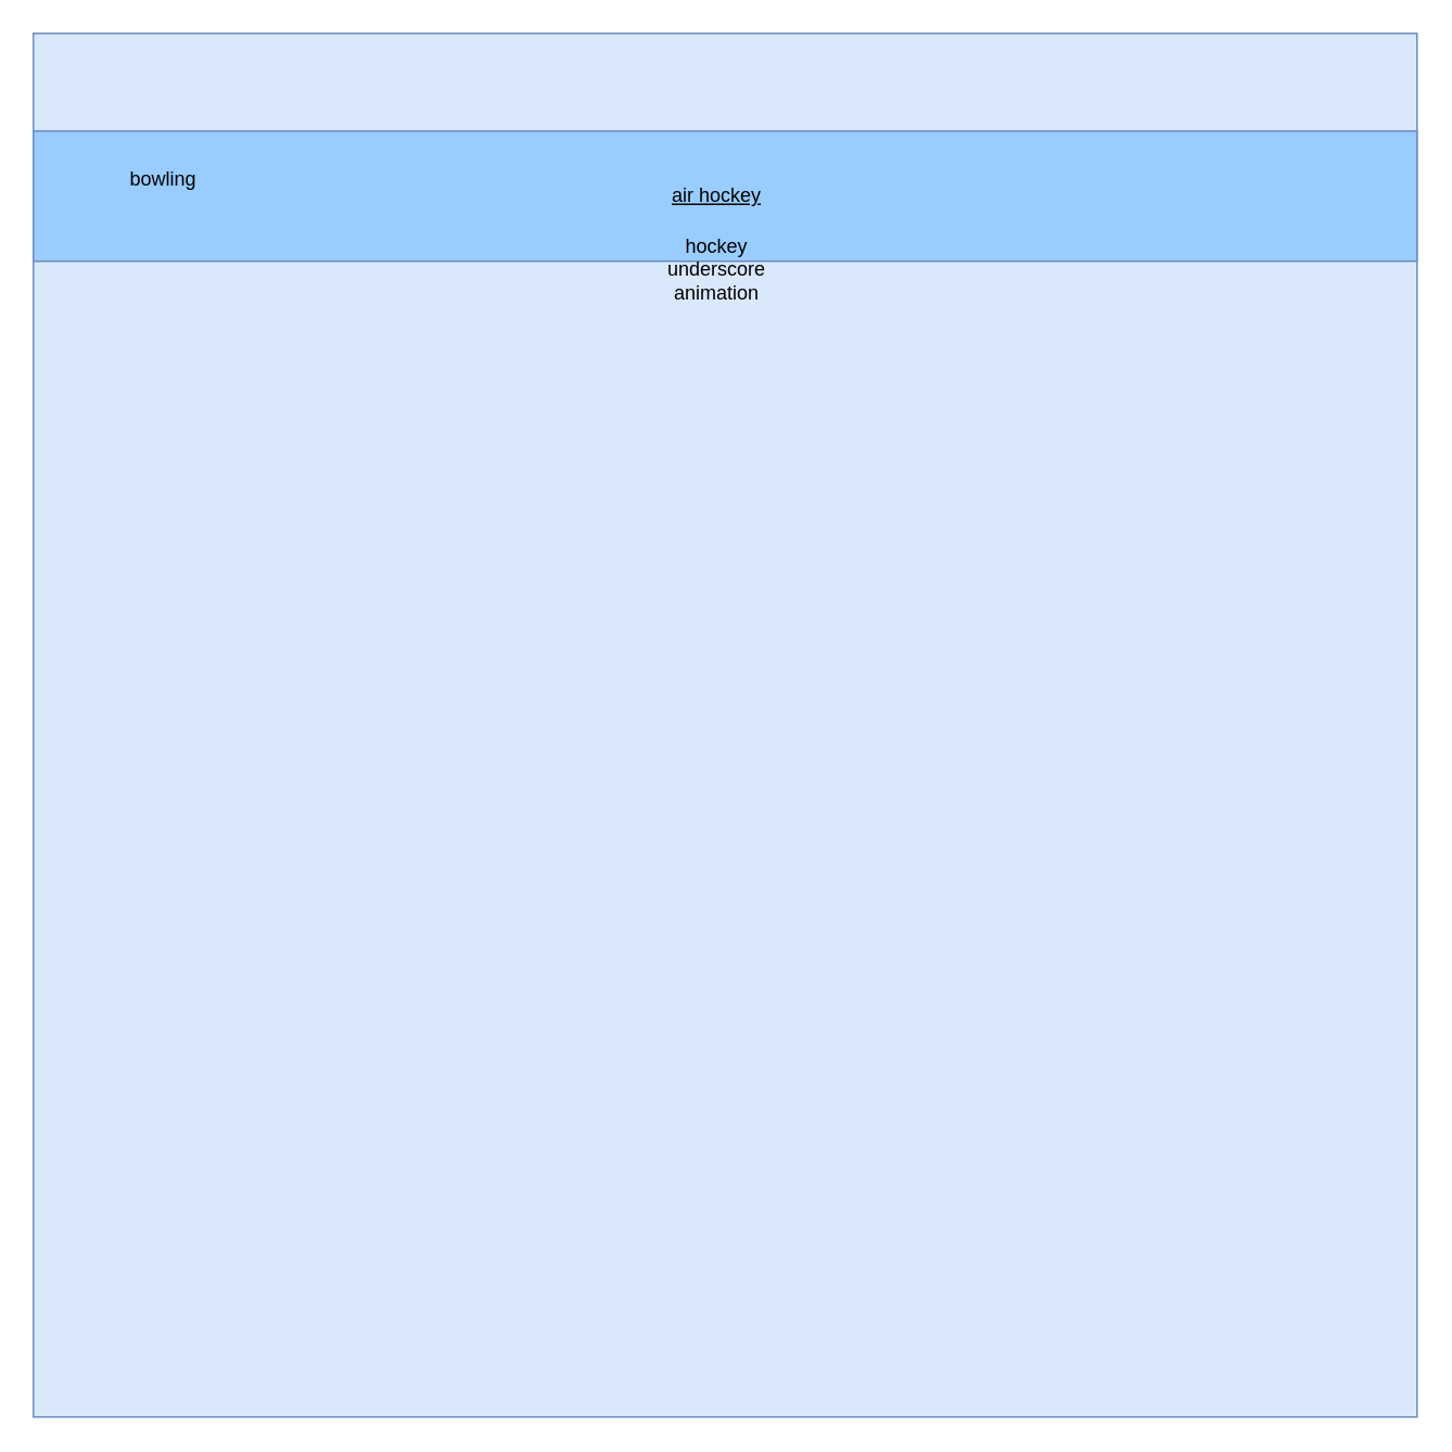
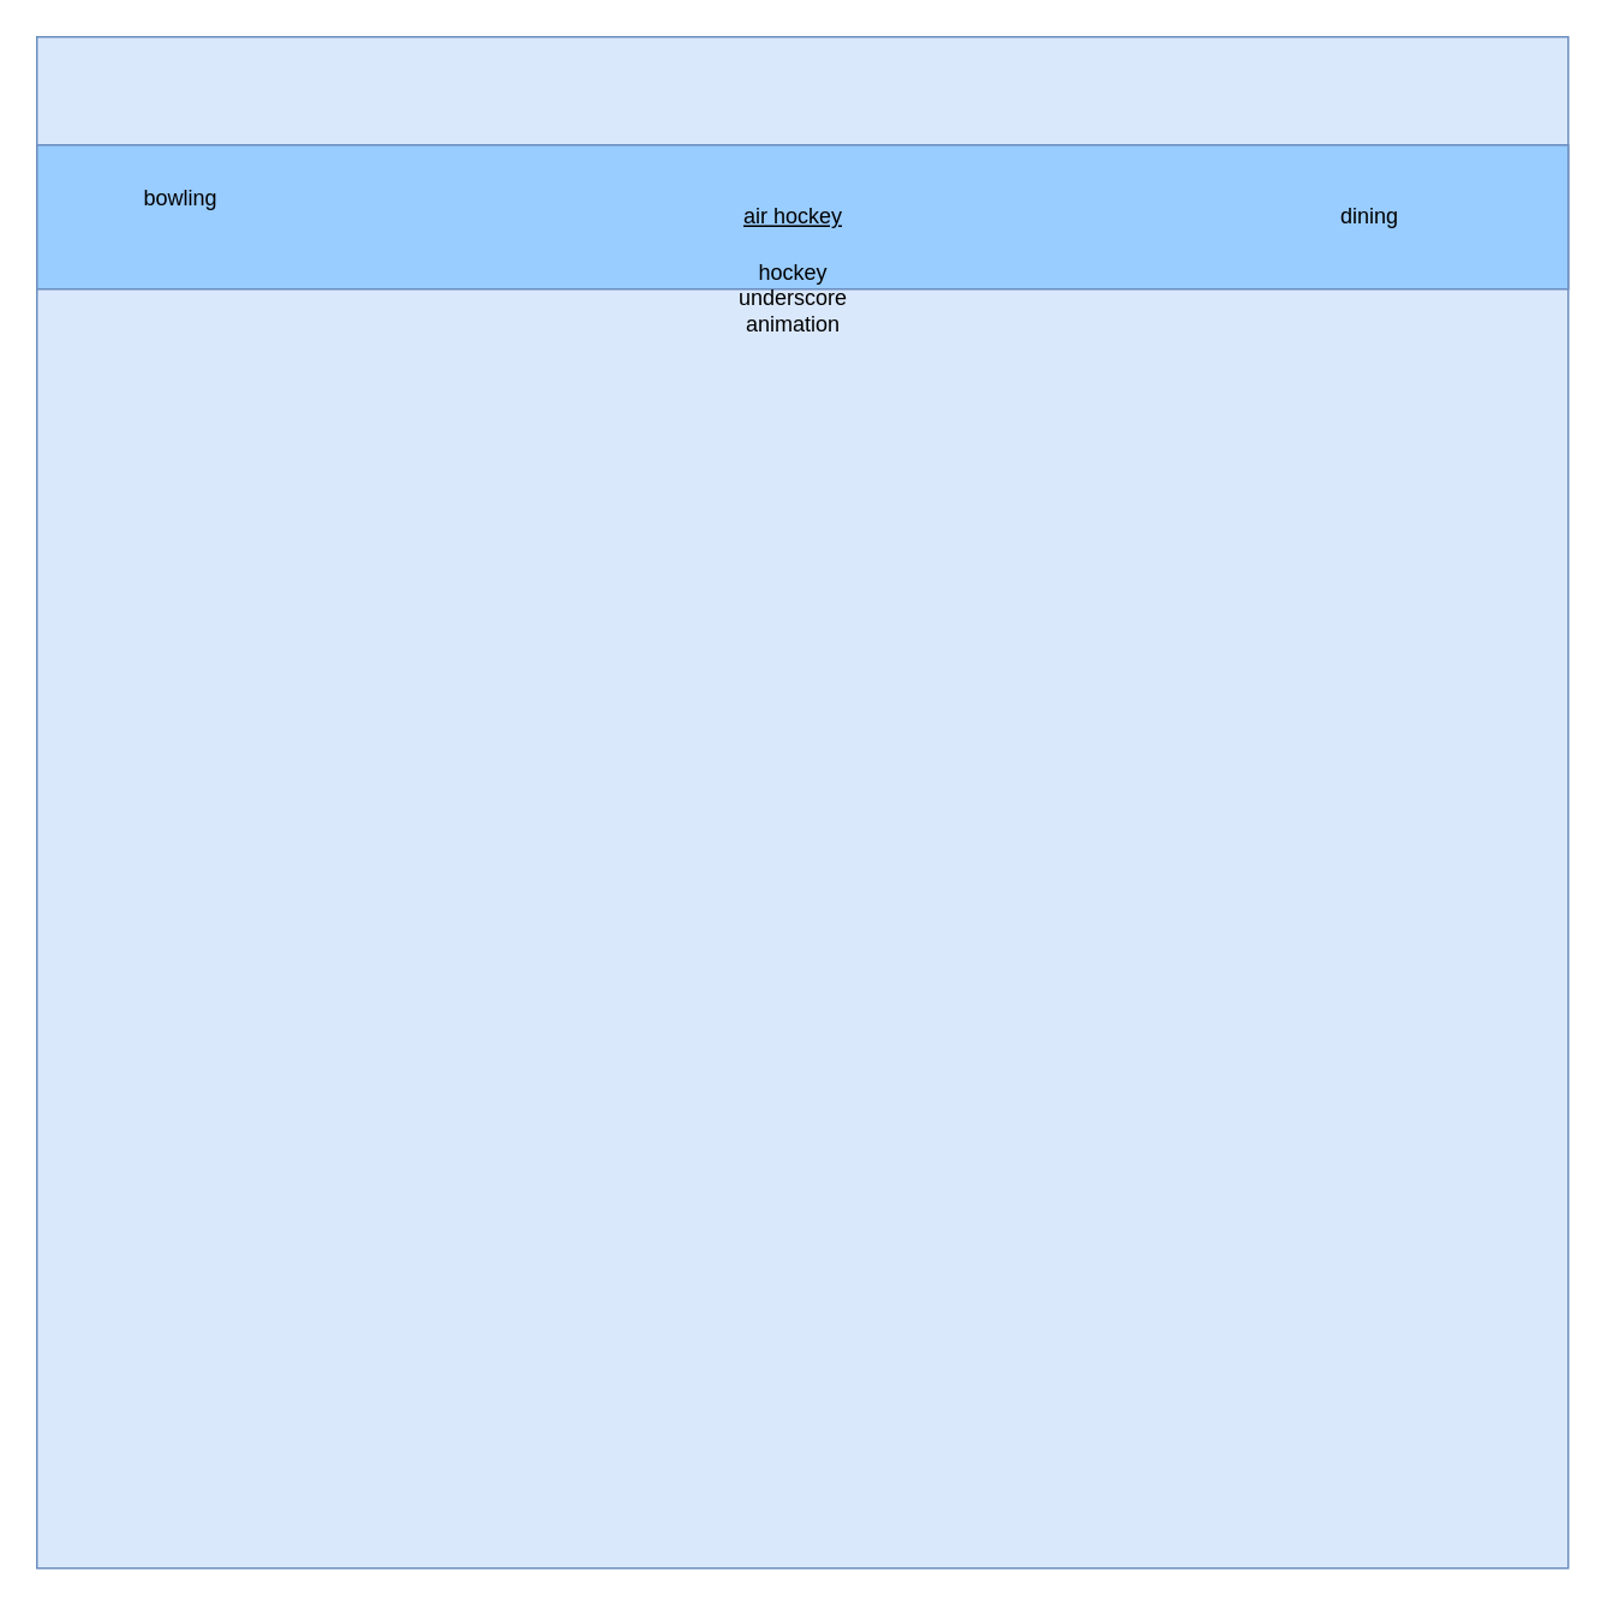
  <mxCell id="0" />
  <mxCell id="1" parent="0" />
  <mxCell id="2" value="" style="whiteSpace=wrap;html=1;aspect=fixed;strokeColor=#6c8ebf;fillColor=#dae8fc;" parent="1" vertex="1"><mxGeometry width="850" height="850" as="geometry" x="20" y="20" /></mxCell>
  <mxCell id="3" value="" style="shape=image;html=1;verticalAlign=top;verticalLabelPosition=bottom;labelBackgroundColor=#ffffff;imageAspect=0;aspect=fixed;image=https://cdn4.iconfinder.com/data/icons/sports-outline-24-px/24/Bowling_pin_sport_game_ball_2-128.png;strokeColor=#CCFFE6;" parent="1" vertex="1"><mxGeometry x="200" y="250" width="298" height="298" as="geometry" /></mxCell>
  <mxCell id="4" value="" style="shape=image;html=1;verticalAlign=top;verticalLabelPosition=bottom;labelBackgroundColor=#ffffff;imageAspect=0;aspect=fixed;image=https://cdn1.iconfinder.com/data/icons/hawcons/32/700410-icon-4-bowling-ball-128.png;strokeColor=#CCFFE6;" parent="1" vertex="1"><mxGeometry x="360" y="340" width="268" height="268" as="geometry" /></mxCell>
  <mxCell id="5" value="" style="rounded=0;whiteSpace=wrap;html=1;strokeColor=#6c8ebf;fillColor=#99CCFF;" parent="1" vertex="1"><mxGeometry y="80" width="850" height="80" as="geometry" x="20" /></mxCell>
  <mxCell id="6" value="air hockey" style="text;html=1;strokeColor=none;fillColor=none;align=center;verticalAlign=middle;whiteSpace=wrap;rounded=0;fontStyle=4" parent="1" vertex="1"><mxGeometry x="410" y="105" width="60" height="30" as="geometry" /></mxCell>
  <mxCell id="7" value="bowling" style="text;html=1;strokeColor=none;fillColor=none;align=center;verticalAlign=middle;whiteSpace=wrap;rounded=0;" parent="1" vertex="1"><mxGeometry x="70" y="95" width="60" height="30" as="geometry" /></mxCell>
+ <mxCell id="8" value="dining" style="text;html=1;strokeColor=none;fillColor=none;align=center;verticalAlign=middle;whiteSpace=wrap;rounded=0;" parent="1" vertex="1"><mxGeometry x="730" y="105" width="60" height="30" as="geometry" /></mxCell>
  <mxCell id="9" value="hockey underscore animation&lt;br&gt;" style="text;html=1;strokeColor=none;fillColor=none;align=center;verticalAlign=middle;whiteSpace=wrap;rounded=0;" parent="1" vertex="1"><mxGeometry x="410" y="150" width="60" height="30" as="geometry" /></mxCell>
